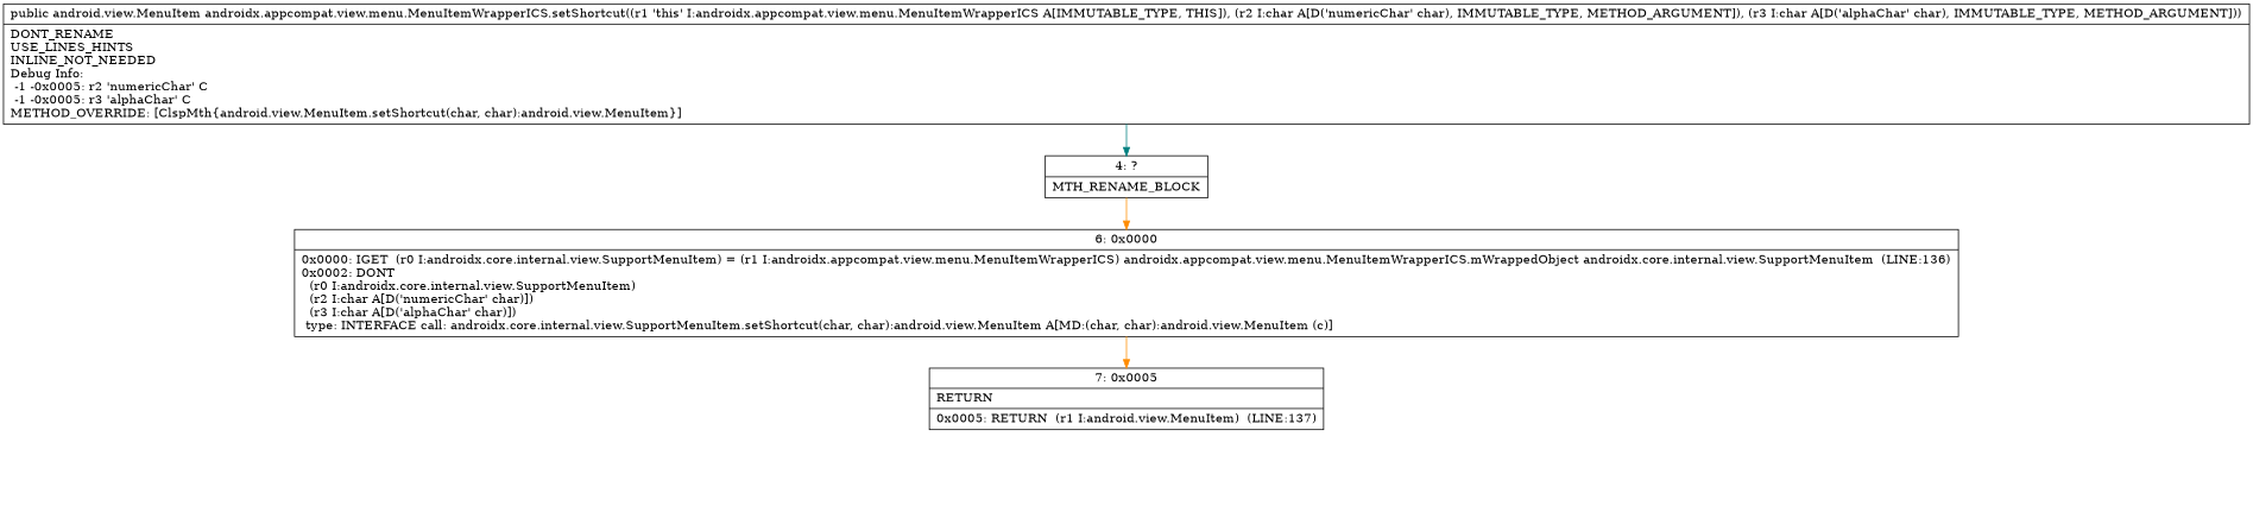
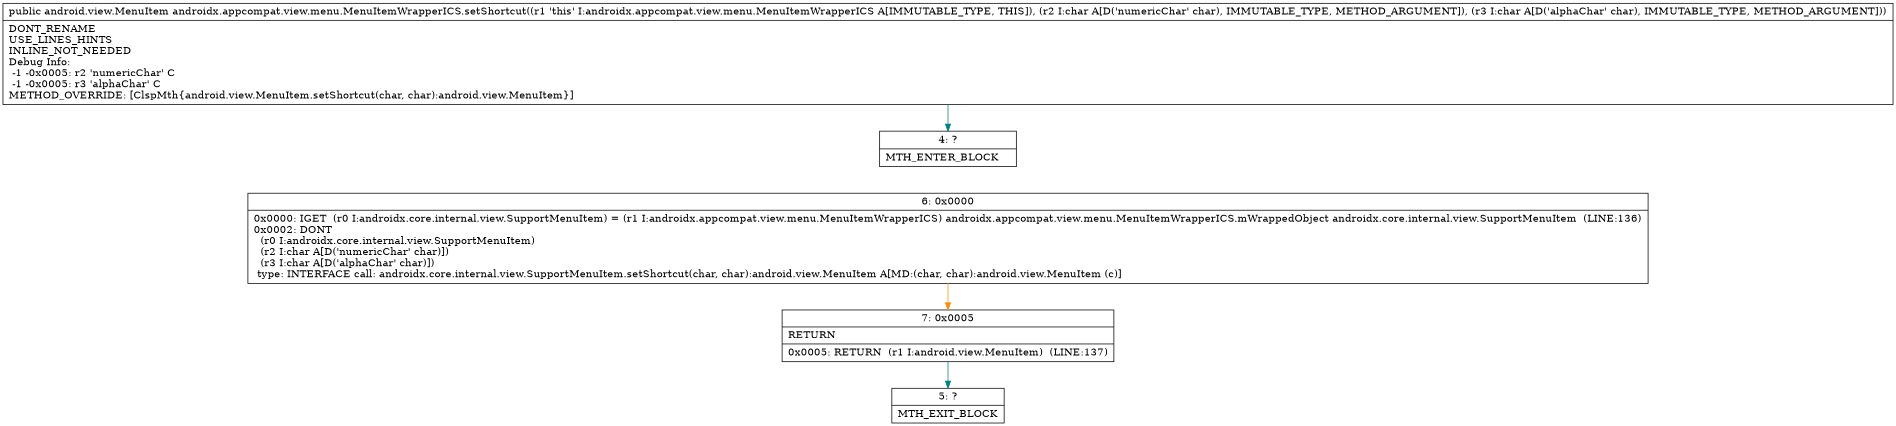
  digraph {
    node [shape=record]
    edge [color=darkorange]
-   n1 [label="{4\:\ ?|MTH_RENAME_BLOCK\l}"]
+   n1 [label="{4\:\ ?|MTH_ENTER_BLOCK\l}"]
    n2 [label="{6\:\ 0x0000|0x0000: IGET  (r0 I:androidx.core.internal.view.SupportMenuItem) = (r1 I:androidx.appcompat.view.menu.MenuItemWrapperICS) androidx.appcompat.view.menu.MenuItemWrapperICS.mWrappedObject androidx.core.internal.view.SupportMenuItem  (LINE:136)\l0x0002: DONT  \l  (r0 I:androidx.core.internal.view.SupportMenuItem)\l  (r2 I:char A[D('numericChar' char)])\l  (r3 I:char A[D('alphaChar' char)])\l type: INTERFACE call: androidx.core.internal.view.SupportMenuItem.setShortcut(char, char):android.view.MenuItem A[MD:(char, char):android.view.MenuItem (c)]\l}"]
    n3 [label="{7\:\ 0x0005|RETURN\l|0x0005: RETURN  (r1 I:android.view.MenuItem)  (LINE:137)\l}"]
+   n4 [label="{5\:\ ?|MTH_EXIT_BLOCK\l}"]
    n5 [label="{public android.view.MenuItem androidx.appcompat.view.menu.MenuItemWrapperICS.setShortcut((r1 'this' I:androidx.appcompat.view.menu.MenuItemWrapperICS A[IMMUTABLE_TYPE, THIS]), (r2 I:char A[D('numericChar' char), IMMUTABLE_TYPE, METHOD_ARGUMENT]), (r3 I:char A[D('alphaChar' char), IMMUTABLE_TYPE, METHOD_ARGUMENT]))  | DONT_RENAME\lUSE_LINES_HINTS\lINLINE_NOT_NEEDED\lDebug Info:\l  \-1 \-0x0005: r2 'numericChar' C\l  \-1 \-0x0005: r3 'alphaChar' C\lMETHOD_OVERRIDE: [ClspMth\{android.view.MenuItem.setShortcut(char, char):android.view.MenuItem\}]\l}"]
-   n1 -> n2
    n2 -> n3
+   n3 -> n4 [color=teal]
    n5 -> n1 [color=teal]
  }
